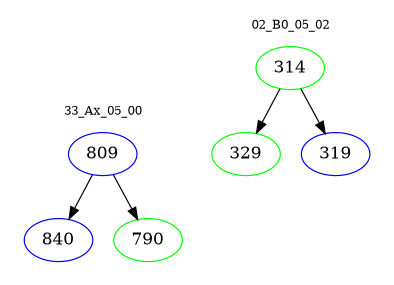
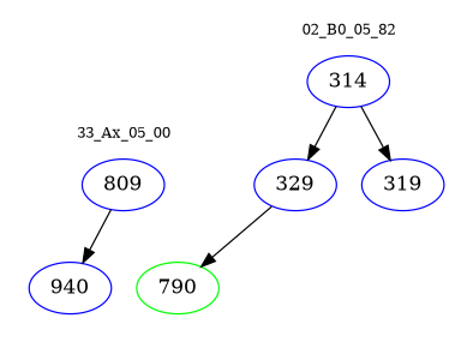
  digraph {
    node [color=blue]
    edge [color=black]
    n1 [label=809]
    n2 [color=green label=790]
-   n3 [label=840]
-   n4 [color=green label=314]
-   n5 [color=green label=329]
+   n3 [label=940]
+   n4 [label=314]
+   n5 [label=329]
    n6 [label=319]
    subgraph cluster_1 {
      color=white
      fontsize=10
      label="33_Ax_05_00"
      n1
      n2
      n3
    }
    subgraph cluster_2 {
      color=white
      fontsize=10
-     label="02_B0_05_02"
+     label="02_B0_05_82"
      n4
      n5
      n6
    }
-   n1 -> n2
+   n5 -> n2
    n1 -> n3
    n4 -> n5
    n4 -> n6
  }
